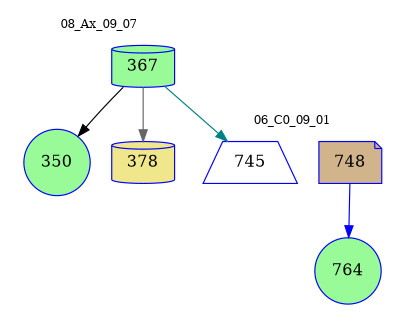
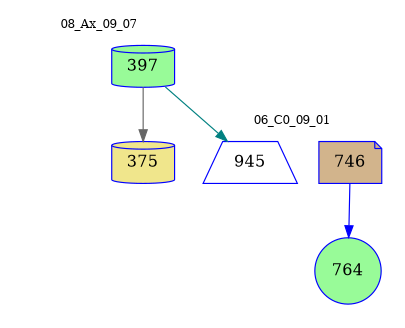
  digraph {
    node [color=blue fillcolor=palegreen shape=cylinder style=filled]
-   n1 [label=367]
-   n2 [label=350 shape=circle]
-   n3 [fillcolor=khaki label=378]
-   n4 [fillcolor=tan label=748 shape=note]
-   n5 [fillcolor=white label=745 shape=trapezium]
+   n1 [label=397]
+   n3 [fillcolor=khaki label=375]
+   n4 [fillcolor=tan label=746 shape=note]
+   n5 [fillcolor=white label=945 shape=trapezium]
    n6 [label=764 shape=circle]
    subgraph cluster_1 {
      color=white
      fontsize=10
      label="08_Ax_09_07"
      n1
-     n2
      n3
    }
    subgraph cluster_2 {
      color=white
      fontsize=10
      label="06_C0_09_01"
      n4
      n5
      n6
    }
-   n1 -> n2 [color=black]
    n1 -> n3 [color=gray40]
    n1 -> n5 [color=teal]
    n4 -> n6 [color=blue]
  }
